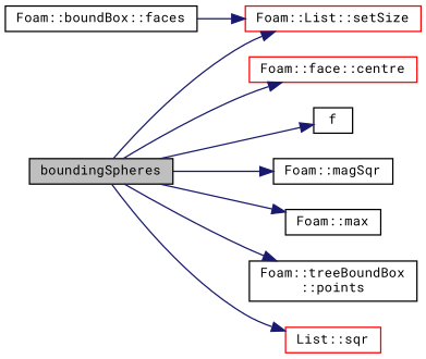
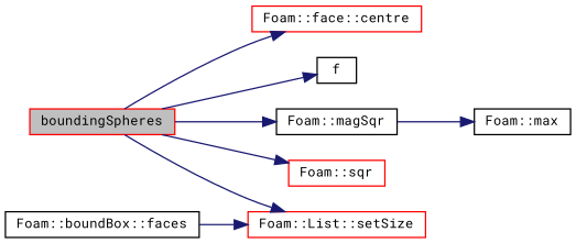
  digraph {
    fontname="Roboto Mono"
    rankdir=LR
    node [color=black fontname="Roboto Mono" fontsize=10 shape=record]
    edge [color=midnightblue fontname="Roboto Mono" fontsize=10 labelfontname=FreeSans labelfontsize=10 style=solid]
-   n1 [fillcolor=grey75 fontcolor=black height=0.2 label=boundingSpheres style=filled width=0.4]
+   n1 [color=red fillcolor=grey75 fontcolor=black height=0.2 label=boundingSpheres style=filled width=0.4]
    n2 [color=red height=0.2 label="Foam::face::centre" width=0.4]
    n3 [height=0.2 label=f width=0.4]
    n4 [color=red height=0.2 label="Foam::List::setSize" width=0.4]
    n5 [height=0.2 label="Foam::magSqr" width=0.4]
    n6 [height=0.2 label="Foam::max" width=0.4]
-   n7 [height=0.2 label="Foam::treeBoundBox\l::points" width=0.4]
-   n8 [color=red height=0.2 label="List::sqr" width=0.4]
+   n8 [color=red height=0.2 label="Foam::sqr" width=0.4]
    n9 [height=0.2 label="Foam::boundBox::faces" width=0.4]
    n1 -> n2
    n1 -> n3
    n1 -> n4
    n1 -> n5
-   n1 -> n6
-   n1 -> n7
+   n5 -> n6
    n1 -> n8
    n9 -> n4
  }
